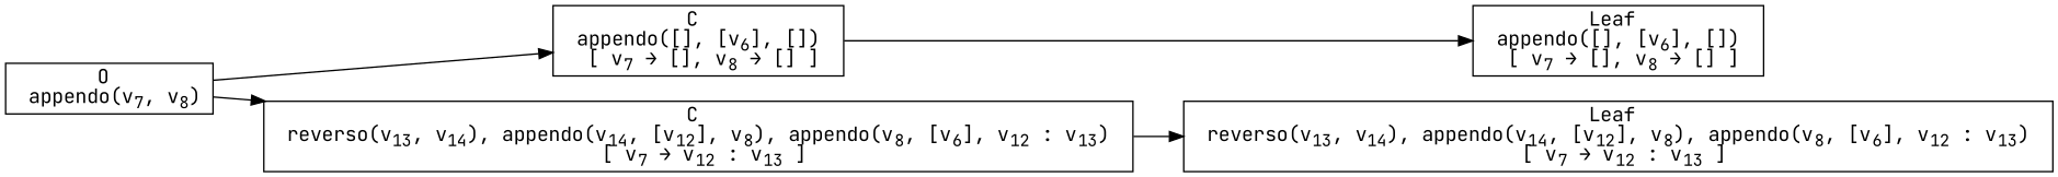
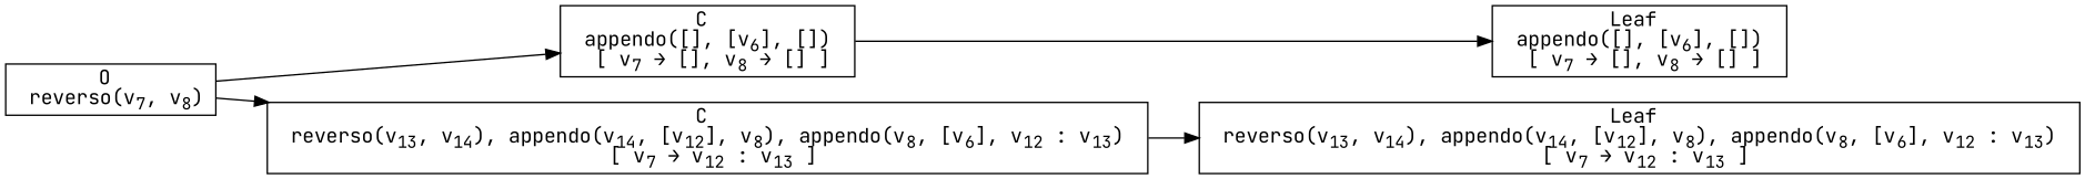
  digraph {
    rankdir=LR
    fontname="JetBrains Mono"
    node [fillcolor=white shape=box style=filled fontname="JetBrains Mono"]
    edge [fontname="JetBrains Mono"]
-   n1 [label=<O <BR/> appendo(v<SUB>7</SUB>, v<SUB>8</SUB>)>]
+   n1 [label=<O <BR/> reverso(v<SUB>7</SUB>, v<SUB>8</SUB>)>]
    n2 [label=<C <BR/> appendo([], [v<SUB>6</SUB>], []) <BR/>  [ v<SUB>7</SUB> &rarr; [], v<SUB>8</SUB> &rarr; [] ] >]
    n3 [label=<C <BR/> reverso(v<SUB>13</SUB>, v<SUB>14</SUB>), appendo(v<SUB>14</SUB>, [v<SUB>12</SUB>], v<SUB>8</SUB>), appendo(v<SUB>8</SUB>, [v<SUB>6</SUB>], v<SUB>12</SUB> : v<SUB>13</SUB>) <BR/>  [ v<SUB>7</SUB> &rarr; v<SUB>12</SUB> : v<SUB>13</SUB> ] >]
    n4 [label=<Leaf <BR/> appendo([], [v<SUB>6</SUB>], []) <BR/>  [ v<SUB>7</SUB> &rarr; [], v<SUB>8</SUB> &rarr; [] ] >]
    n5 [label=<Leaf <BR/> reverso(v<SUB>13</SUB>, v<SUB>14</SUB>), appendo(v<SUB>14</SUB>, [v<SUB>12</SUB>], v<SUB>8</SUB>), appendo(v<SUB>8</SUB>, [v<SUB>6</SUB>], v<SUB>12</SUB> : v<SUB>13</SUB>) <BR/>  [ v<SUB>7</SUB> &rarr; v<SUB>12</SUB> : v<SUB>13</SUB> ] >]
    n1 -> n2
    n1 -> n3
    n2 -> n4
    n3 -> n5
  }
